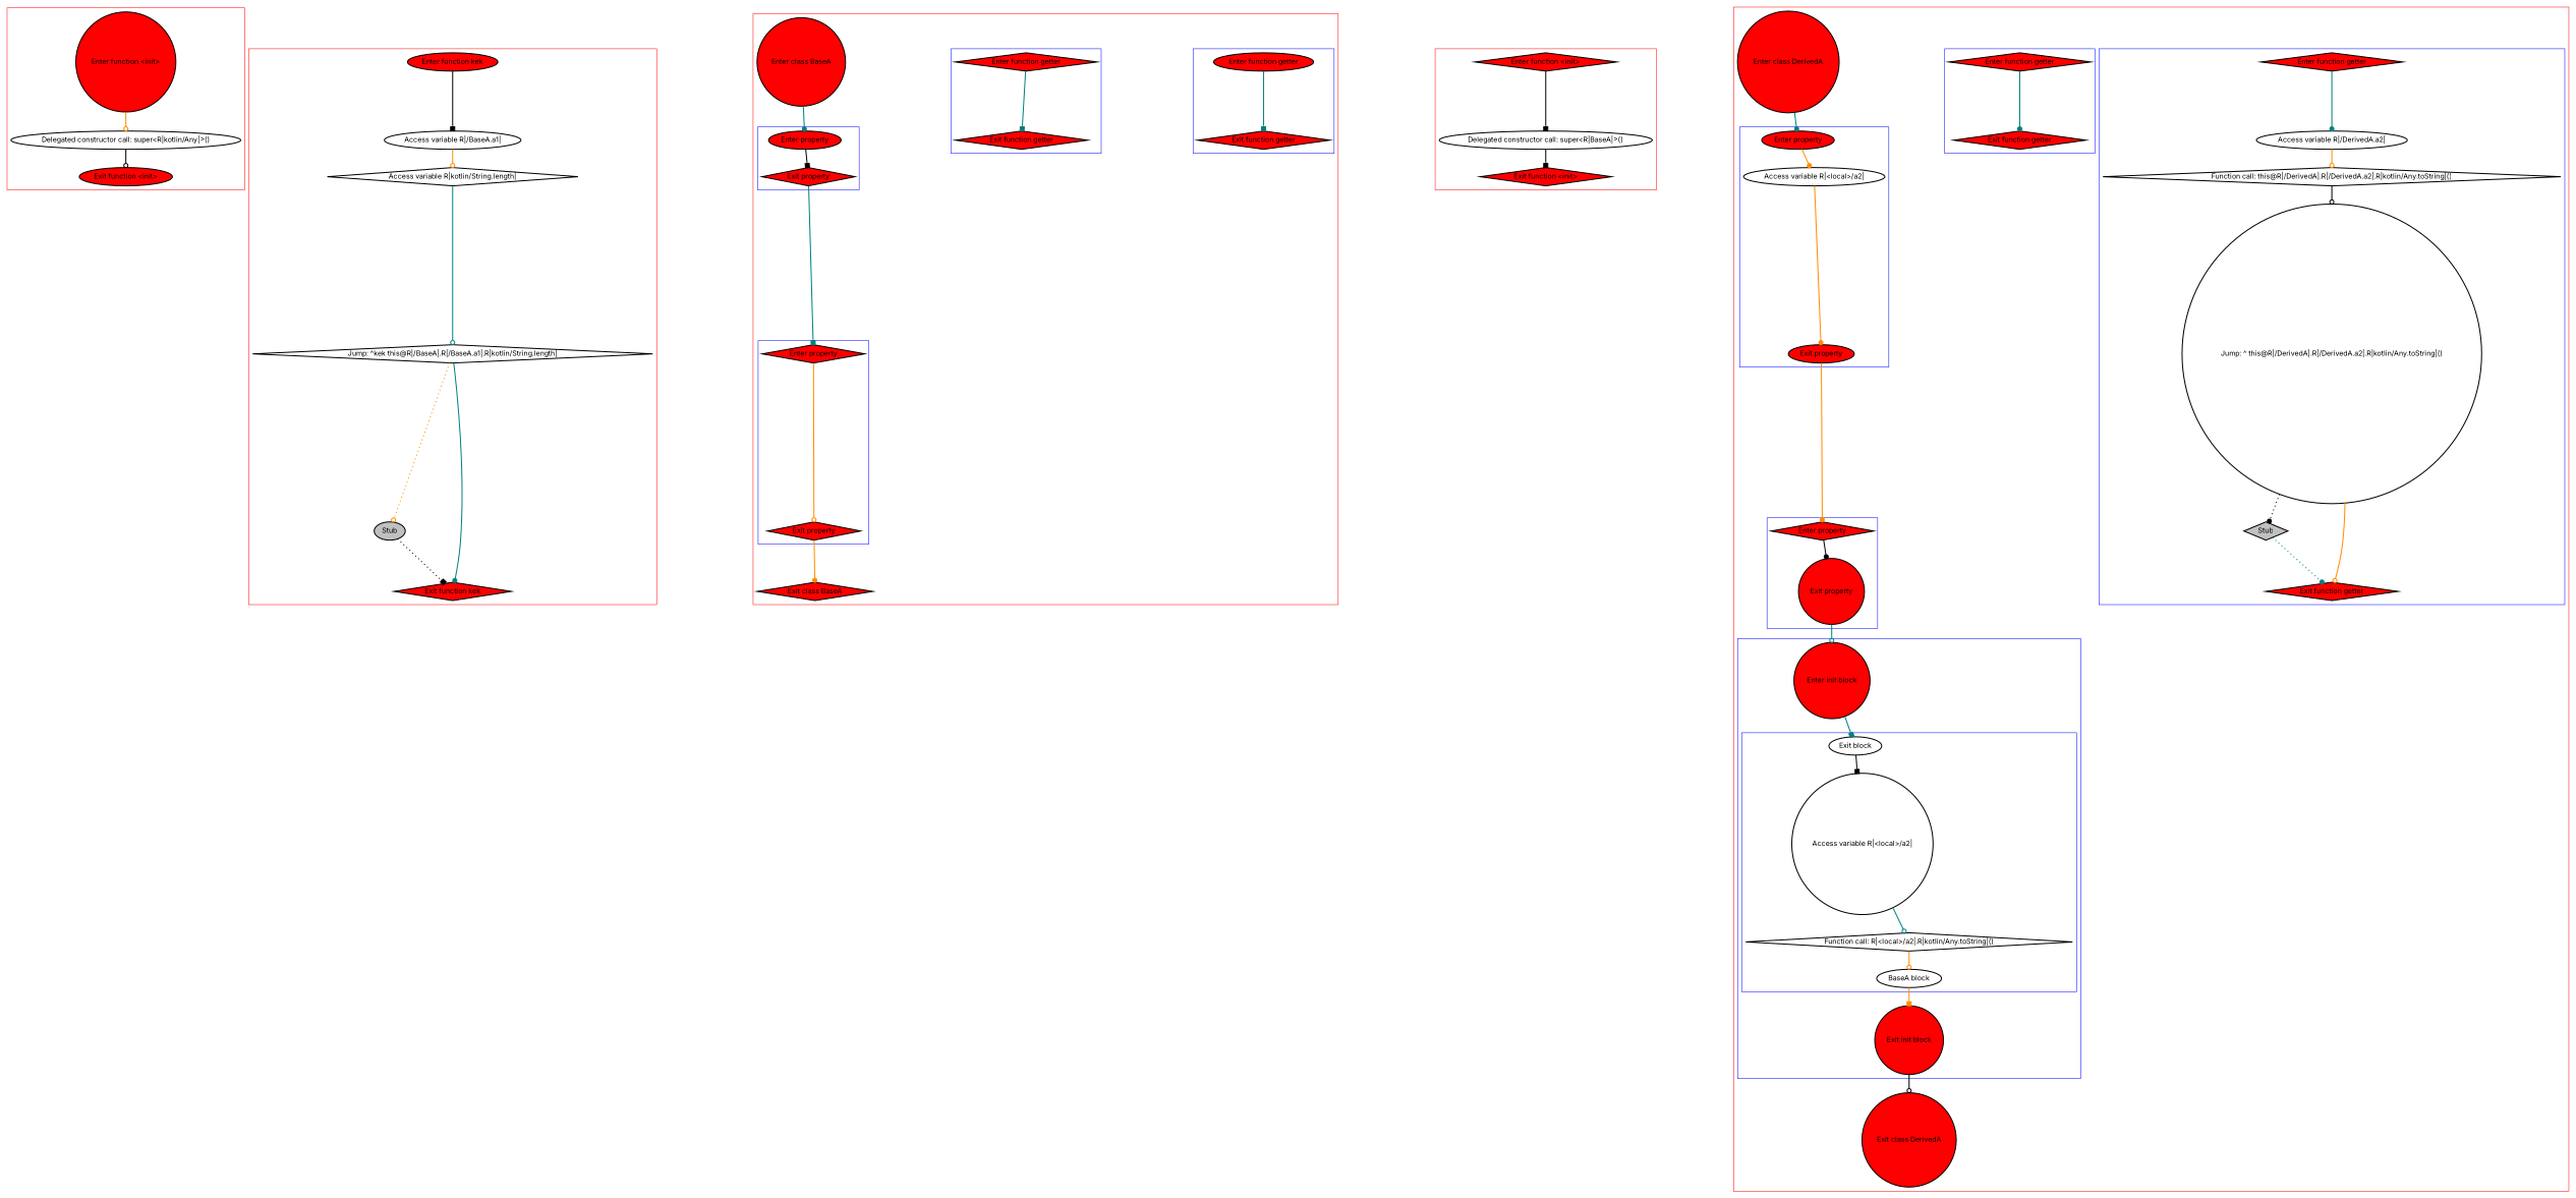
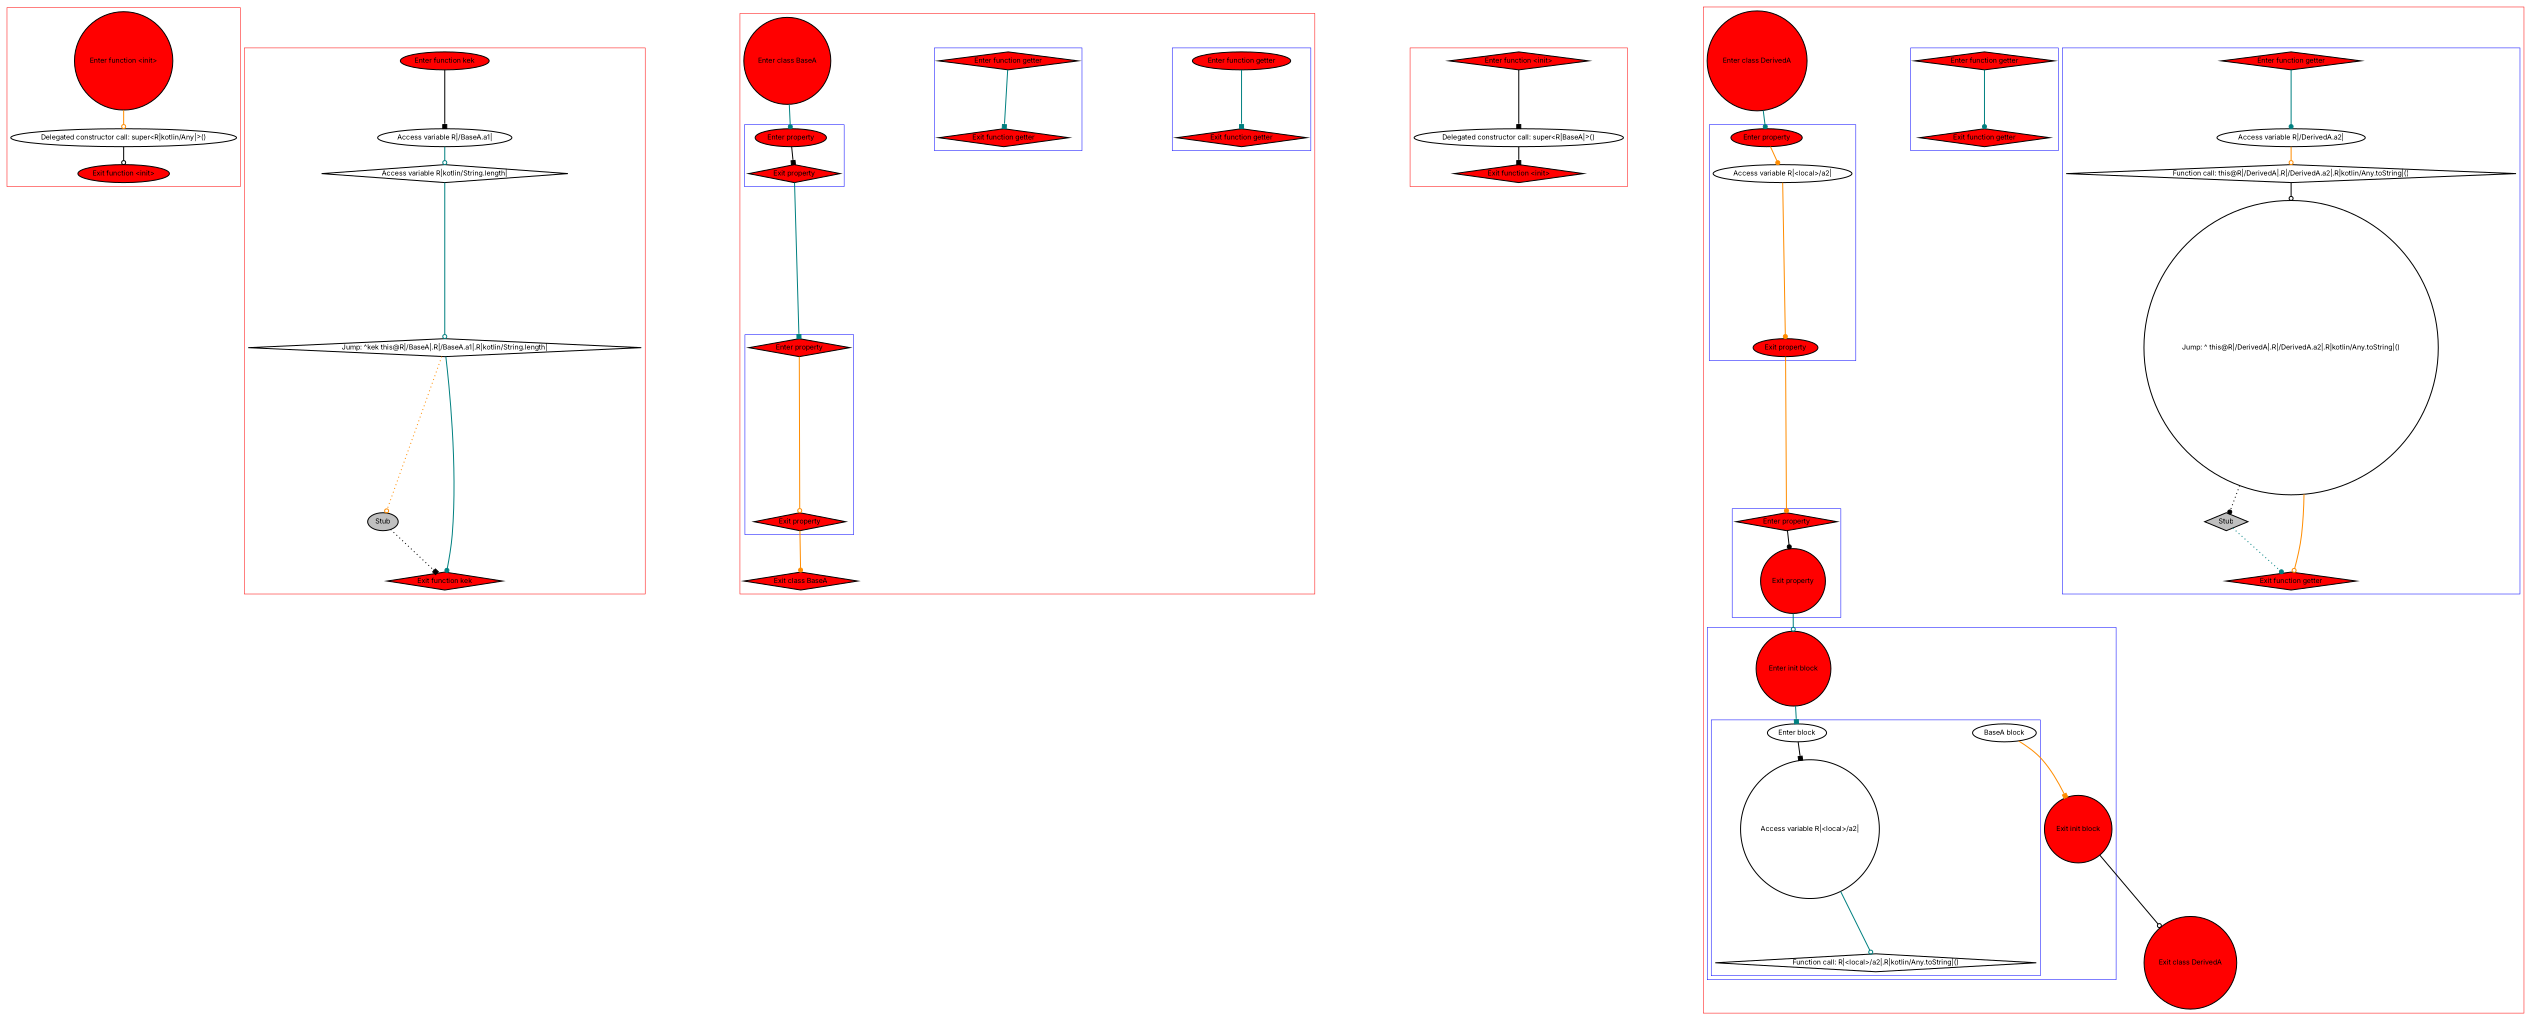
  digraph {
    fontname=Inter
    nodesep=3
    node [fillcolor=red fontname=Inter penwidth=2 shape=diamond style=filled]
    edge [arrowhead=odot color=teal fontname=Inter penwidth=2]
    n1 [label="Enter function <init>" shape=circle]
    n2 [label="Delegated constructor call: super<R|kotlin/Any|>()" shape=ellipse fillcolor="" style=""]
    n3 [label="Exit function <init>" shape=ellipse]
    n4 [label="Enter function kek" shape=ellipse]
    n5 [label="Access variable R|/BaseA.a1|" shape=ellipse fillcolor="" style=""]
    n6 [label="Access variable R|kotlin/String.length|" fillcolor="" style=""]
    n7 [label="Jump: ^kek this@R|/BaseA|.R|/BaseA.a1|.R|kotlin/String.length|" fillcolor="" style=""]
    n8 [fillcolor=gray label=Stub shape=ellipse]
    n9 [label="Exit function kek"]
    n10 [label="Enter function getter" shape=ellipse]
    n11 [label="Exit function getter"]
    n12 [label="Enter function getter"]
    n13 [label="Exit function getter"]
    n14 [label="Enter property" shape=ellipse]
    n15 [label="Exit property"]
    n16 [label="Enter property"]
    n17 [label="Exit property"]
    n18 [label="Enter class BaseA" shape=circle]
    n19 [label="Exit class BaseA"]
    n20 [label="Enter function <init>"]
    n21 [label="Delegated constructor call: super<R|BaseA|>()" shape=ellipse fillcolor="" style=""]
    n22 [label="Exit function <init>"]
    n23 [label="Enter function getter"]
    n24 [label="Access variable R|/DerivedA.a2|" shape=ellipse fillcolor="" style=""]
    n25 [label="Function call: this@R|/DerivedA|.R|/DerivedA.a2|.R|kotlin/Any.toString|()" fillcolor="" style=""]
    n26 [label="Jump: ^ this@R|/DerivedA|.R|/DerivedA.a2|.R|kotlin/Any.toString|()" shape=circle fillcolor="" style=""]
    n27 [fillcolor=gray label=Stub]
    n28 [label="Exit function getter"]
    n29 [label="Enter function getter"]
    n30 [label="Exit function getter"]
    n31 [label="Enter property" shape=ellipse]
    n32 [label="Access variable R|<local>/a2|" shape=ellipse fillcolor="" style=""]
    n33 [label="Exit property" shape=ellipse]
    n34 [label="Enter property"]
    n35 [label="Exit property" shape=circle]
-   n36 [label="Exit block" shape=ellipse fillcolor="" style=""]
+   n36 [label="Enter block" shape=ellipse fillcolor="" style=""]
    n37 [label="Access variable R|<local>/a2|" shape=circle fillcolor="" style=""]
    n38 [label="Function call: R|<local>/a2|.R|kotlin/Any.toString|()" fillcolor="" style=""]
    n39 [label="BaseA block" shape=ellipse fillcolor="" style=""]
    n40 [label="Enter init block" shape=circle]
    n41 [label="Exit init block" shape=circle]
    n42 [label="Enter class DerivedA" shape=circle]
    n43 [label="Exit class DerivedA" shape=circle]
    subgraph cluster_1 {
      color=red
      n1
      n2
      n3
    }
    subgraph cluster_2 {
      color=red
      n4
      n5
      n6
      n7
      n8
      n9
    }
    subgraph cluster_3 {
      color=red
      n18
      n19
      subgraph cluster_4 {
        color=blue
        n10
        n11
      }
      subgraph cluster_5 {
        color=blue
        n12
        n13
      }
      subgraph cluster_6 {
        color=blue
        n14
        n15
      }
      subgraph cluster_7 {
        color=blue
        n16
        n17
      }
    }
    subgraph cluster_8 {
      color=red
      n20
      n21
      n22
    }
    subgraph cluster_9 {
      color=red
      n42
      n43
      subgraph cluster_10 {
        color=blue
        n23
        n24
        n25
        n26
        n27
        n28
      }
      subgraph cluster_11 {
        color=blue
        n29
        n30
      }
      subgraph cluster_12 {
        color=blue
        n31
        n32
        n33
      }
      subgraph cluster_13 {
        color=blue
        n34
        n35
      }
      subgraph cluster_14 {
        color=blue
        n40
        n41
        subgraph cluster_15 {
          color=blue
          n36
          n37
          n38
          n39
        }
      }
    }
    n1 -> n2 [color=darkorange]
    n2 -> n3 [color=black]
    n4 -> n5 [arrowhead=box color=black]
-   n5 -> n6 [color=darkorange]
+   n5 -> n6
    n6 -> n7
    n7 -> n8 [color=darkorange style=dotted]
    n7 -> n9 [arrowhead=dot]
    n8 -> n9 [arrowhead=box color=black style=dotted]
    n10 -> n11 [arrowhead=box]
    n12 -> n13 [arrowhead=box]
    n14 -> n15 [arrowhead=box color=black]
    n15 -> n16 [arrowhead=box]
    n16 -> n17 [color=darkorange]
    n17 -> n19 [arrowhead=dot color=darkorange]
    n18 -> n14 [arrowhead=dot]
    n20 -> n21 [arrowhead=box color=black]
    n21 -> n22 [arrowhead=box color=black]
    n23 -> n24 [arrowhead=dot]
    n24 -> n25 [color=darkorange]
    n25 -> n26 [color=black]
    n26 -> n27 [arrowhead=dot color=black style=dotted]
    n26 -> n28 [color=darkorange]
    n27 -> n28 [arrowhead=dot style=dotted]
    n29 -> n30 [arrowhead=dot]
    n31 -> n32 [arrowhead=dot color=darkorange]
    n32 -> n33 [arrowhead=dot color=darkorange]
    n33 -> n34 [arrowhead=dot color=darkorange]
    n34 -> n35 [arrowhead=dot color=black]
    n35 -> n40
    n36 -> n37 [arrowhead=box color=black]
    n37 -> n38
-   n38 -> n39 [color=darkorange]
    n39 -> n41 [arrowhead=box color=darkorange]
    n40 -> n36 [arrowhead=box]
    n41 -> n43 [color=black]
    n42 -> n31 [arrowhead=dot]
  }
